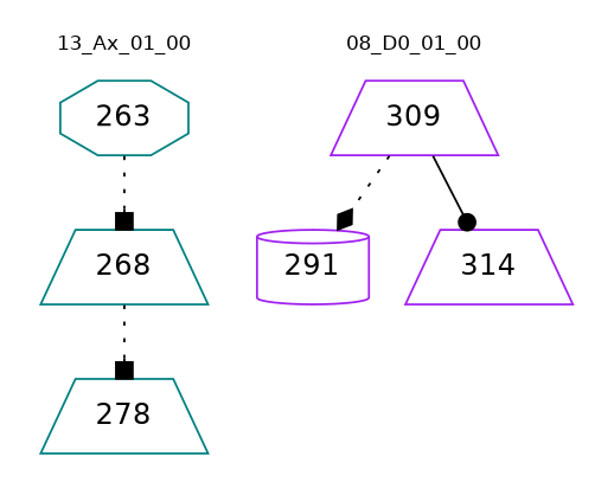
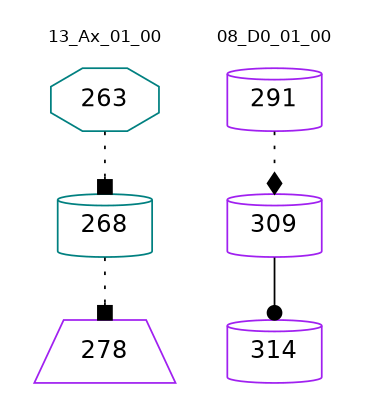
  digraph {
    fontname="DejaVu Sans"
    node [color=purple fontname="DejaVu Sans" shape=cylinder]
    edge [arrowhead=box color=black fontname="DejaVu Sans" style=dotted]
-   n1 [color=teal label=268 shape=trapezium]
+   n1 [color=teal label=268]
    n2 [color=teal label=263 shape=octagon]
-   n3 [color=teal label=278 shape=trapezium]
-   n4 [label=309 shape=trapezium]
+   n3 [label=278 shape=trapezium]
+   n4 [label=309]
    n5 [label=291]
-   n6 [label=314 shape=trapezium]
+   n6 [label=314]
    subgraph cluster_1 {
      color=white
      fontsize=10
      label="13_Ax_01_00"
      n1
      n2
      n3
    }
    subgraph cluster_2 {
      color=white
      fontsize=10
      label="08_D0_01_00"
      n4
      n5
      n6
    }
    n1 -> n3
    n2 -> n1
-   n4 -> n5 [arrowhead=diamond]
+   n5 -> n4 [arrowhead=diamond]
    n4 -> n6 [arrowhead=dot style=solid]
  }
